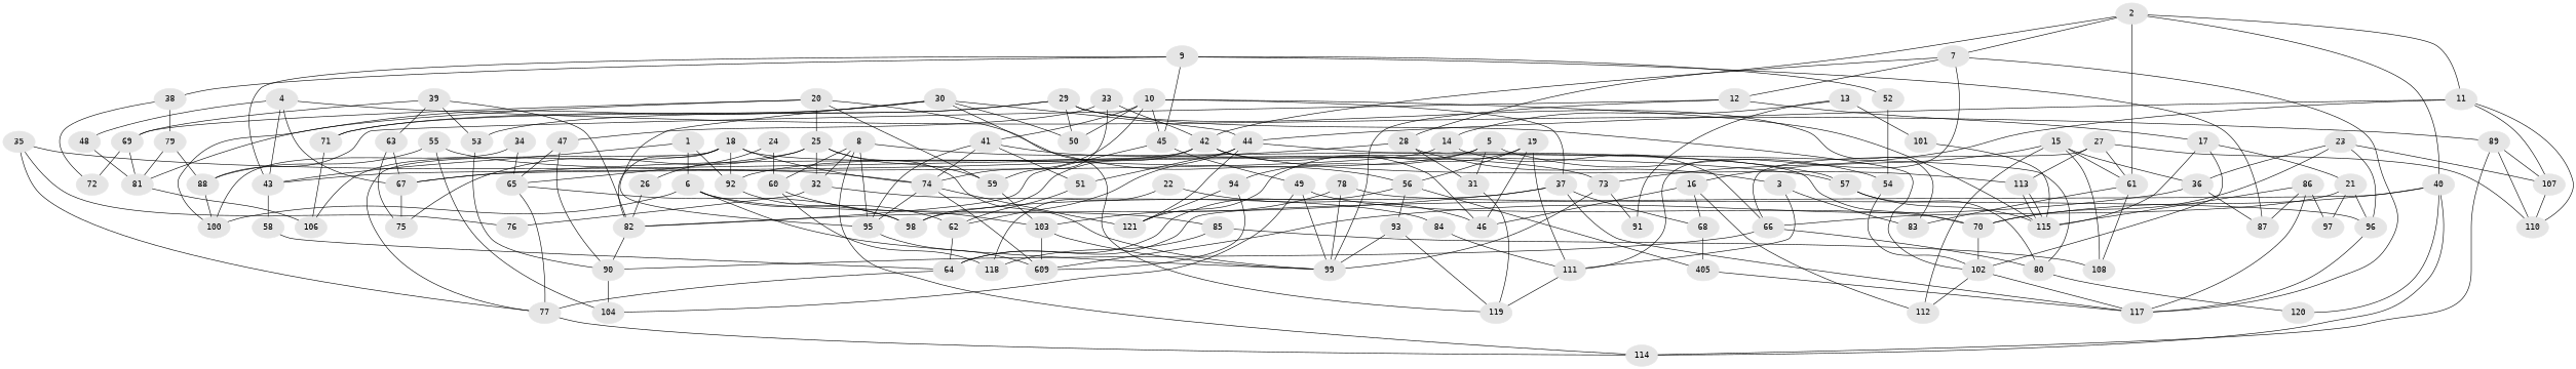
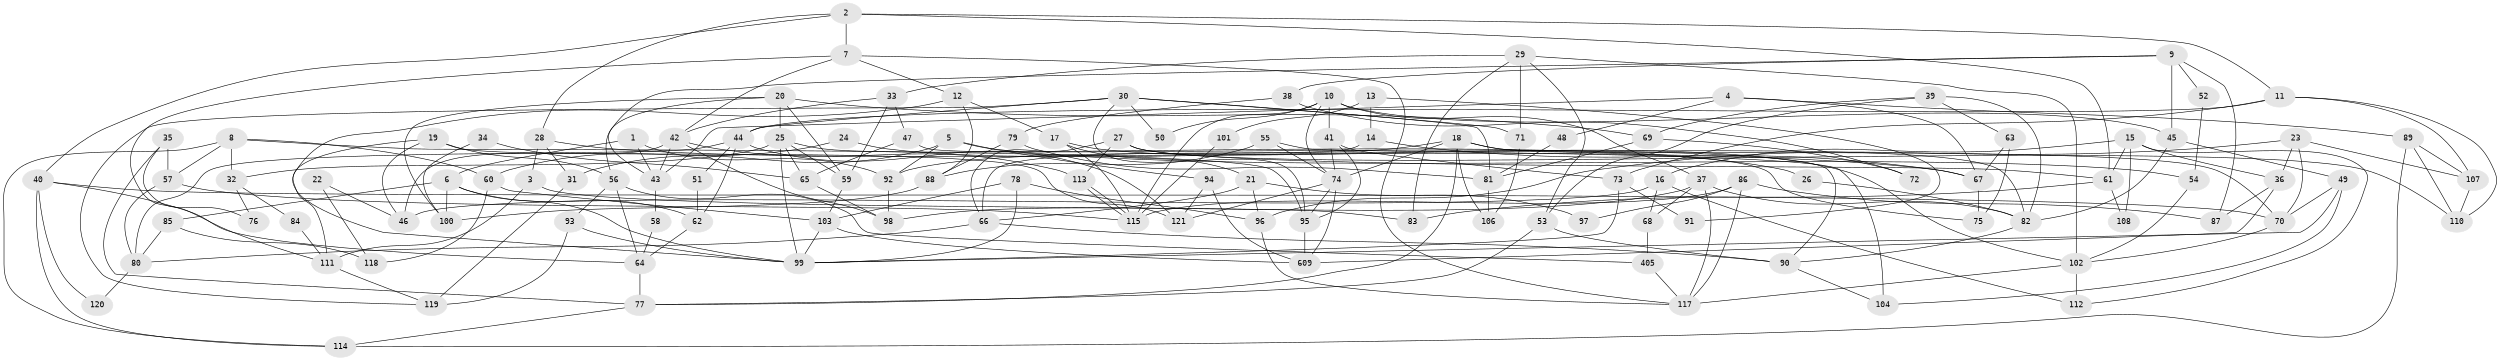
  graph {
    fontname="DejaVu Sans Mono"
    node [color=gray90 fontname="DejaVu Sans Mono" style=filled]
    edge [fontname="DejaVu Sans Mono"]
    1
    6
    43
    92
    62
    85
    99
    100
    58
    98
    2
    7
    11
    28
    40
    61
    111
    12
    42
    117
    44
    73
    107
    110
    3
    67
    31
    114
    70
    64
    120
    83
    108
    119
    4
    48
    89
    81
    75
    5
    54
    94
    102
    121
    n45 [label=609]
    118
    17
    88
    46
    113
    8
    32
    57
    60
    95
    76
    84
    115
    80
    103
    9
    38
    45
    52
    87
    72
    79
    82
    49
    10
    37
    50
    74
    41
    34
    65
    68
    51
    91
    21
    13
    14
    101
    66
    90
    15
    16
    36
    112
    n90 [label=405]
    96
    97
    18
    77
    106
    19
    56
    93
    20
    25
    59
    69
    22
    23
    24
    26
    27
    29
    53
    71
    30
    33
    47
    35
    39
    63
    104
    55
    78
    86
    1 -- 6
    1 -- 43
    1 -- 92
    6 -- 62
    6 -- 85
    6 -- 99
    6 -- 100
    43 -- 58
    92 -- 98
    62 -- 64
-   85 -- 108
+   85 -- 80
    85 -- 118
    58 -- 64
    2 -- 7
    2 -- 11
    2 -- 28
    2 -- 40
    2 -- 61
    7 -- 111
    7 -- 12
    7 -- 42
    7 -- 117
    11 -- 44
    11 -- 73
    11 -- 107
    11 -- 110
    28 -- 3
    28 -- 67
    28 -- 31
    40 -- 114
    40 -- 70
    40 -- 64
    40 -- 120
    61 -- 83
    61 -- 108
    111 -- 119
    12 -- 99
    12 -- 17
    12 -- 88
    42 -- 43
    42 -- 98
    42 -- 46
    42 -- 113
    44 -- 62
    44 -- 121
    44 -- 80
    44 -- 51
    73 -- 99
    73 -- 91
    107 -- 110
    3 -- 111
    3 -- 83
    67 -- 75
    31 -- 119
    70 -- 102
    64 -- 77
    4 -- 43
    4 -- 67
    4 -- 48
    4 -- 89
    48 -- 81
    89 -- 107
    89 -- 110
    89 -- 114
    81 -- 106
    5 -- 92
    5 -- 31
    5 -- 54
    5 -- 94
    54 -- 102
    94 -- 121
    94 -- n45
    102 -- 117
    102 -- 112
    17 -- 102
    17 -- 115
    17 -- 21
    88 -- 100
    113 -- 115
    113 -- 115
    8 -- 114
    8 -- 32
    8 -- 57
    8 -- 60
    8 -- 95
    32 -- 76
    32 -- 84
    57 -- 115
    57 -- 80
    60 -- 118
    60 -- 103
    95 -- n45
    84 -- 111
    80 -- 120
    103 -- 99
    103 -- n45
    9 -- 43
    9 -- 38
    9 -- 45
    9 -- 52
    9 -- 87
    38 -- 72
    38 -- 79
    45 -- 82
    45 -- 49
    52 -- 54
    79 -- 81
    79 -- 88
    82 -- 90
    49 -- 99
    49 -- 70
    49 -- 104
    10 -- 115
    10 -- 45
    10 -- 37
    10 -- 50
    10 -- 74
    10 -- 41
    37 -- 98
    37 -- 117
    37 -- 82
    37 -- 68
    74 -- 121
    74 -- n45
    74 -- 95
    41 -- 73
    41 -- 95
    41 -- 74
-   41 -- 51
    34 -- 100
    34 -- 65
    65 -- 98
-   65 -- 77
+   53 -- 77
    68 -- n90
    51 -- 62
    21 -- 66
    21 -- 96
    21 -- 97
    13 -- 91
    13 -- 14
    13 -- 101
    14 -- 67
    14 -- 66
    101 -- 115
    66 -- 80
    66 -- 90
    90 -- 104
    15 -- 61
    15 -- 108
    15 -- 16
    15 -- 36
    15 -- 112
    16 -- 46
    16 -- 68
    16 -- 112
    36 -- n45
    36 -- 87
    n90 -- 117
    96 -- 117
    18 -- 92
    18 -- 70
    18 -- 82
    18 -- 74
    18 -- 77
    18 -- 106
    77 -- 114
    19 -- 111
    19 -- 121
    19 -- 46
    19 -- 56
    56 -- 64
    56 -- n90
    56 -- 93
    93 -- 99
    93 -- 119
    20 -- 100
    20 -- 56
    20 -- 25
    20 -- 59
    20 -- 69
    25 -- 99
    25 -- 75
    25 -- 32
    25 -- 65
    25 -- 59
    59 -- 103
    69 -- 81
    69 -- 72
    22 -- 118
    22 -- 46
    23 -- 107
    23 -- 70
    23 -- 36
    23 -- 96
    24 -- 60
    24 -- 26
    26 -- 82
    27 -- 61
    27 -- 110
    27 -- 113
    27 -- 66
    29 -- 83
    29 -- 102
-   29 -- 50
+   29 -- 33
    29 -- 53
    29 -- 71
    53 -- 90
    71 -- 106
    30 -- 44
    30 -- 119
    30 -- 81
    30 -- 95
    30 -- 50
    30 -- 71
    33 -- 42
    33 -- 59
    33 -- 47
    47 -- 65
    47 -- 90
    35 -- 57
    35 -- 76
    35 -- 77
    39 -- 82
    39 -- 69
    39 -- 53
    39 -- 63
    63 -- 67
    63 -- 75
    55 -- 88
    55 -- 74
    55 -- 104
    78 -- 99
    78 -- 103
    78 -- 96
    86 -- 117
    86 -- 115
    86 -- 87
    86 -- 97
  }
